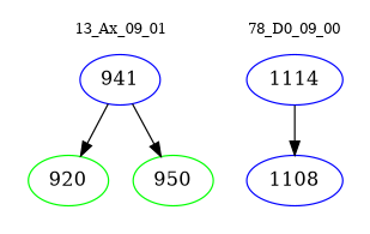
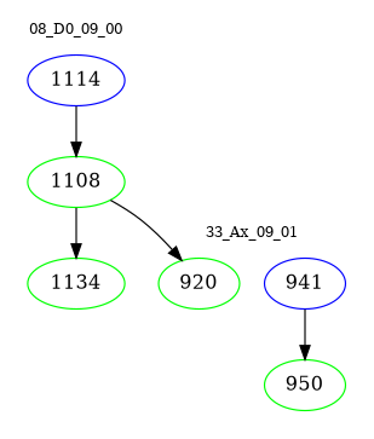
  digraph {
    node [color=green]
    edge [color=black]
    n1 [color=blue label=941]
    n2 [label=920]
    n3 [label=950]
    n4 [color=blue label=1114]
-   n5 [color=blue label=1108]
+   n5 [label=1108]
+   n6 [label=1134]
    subgraph cluster_1 {
      color=white
      fontsize=10
-     label="13_Ax_09_01"
+     label="33_Ax_09_01"
      n1
      n2
      n3
    }
    subgraph cluster_2 {
      color=white
      fontsize=10
-     label="78_D0_09_00"
+     label="08_D0_09_00"
      n4
      n5
+     n6
    }
-   n1 -> n2
+   n5 -> n2
    n1 -> n3
    n4 -> n5
+   n5 -> n6
  }
